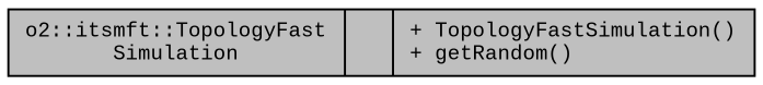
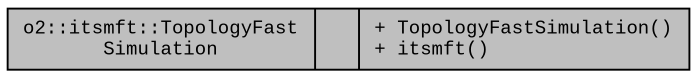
  digraph {
    rankdir=LR
    fontname="Liberation Mono"
-   n1 [color=black fillcolor=grey75 fontcolor=black fontname="Liberation Mono" fontsize=10 height=0.2 label="{o2::itsmft::TopologyFast\lSimulation\n||+ TopologyFastSimulation()\l+ getRandom()\l}" shape=record style=filled width=0.4]
+   n1 [color=black fillcolor=grey75 fontcolor=black fontname="Liberation Mono" fontsize=10 height=0.2 label="{o2::itsmft::TopologyFast\lSimulation\n||+ TopologyFastSimulation()\l+ itsmft()\l}" shape=record style=filled width=0.4]
  }
